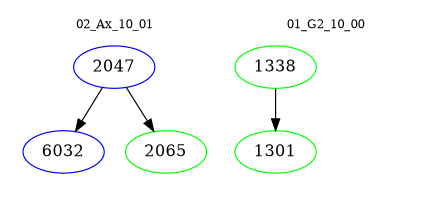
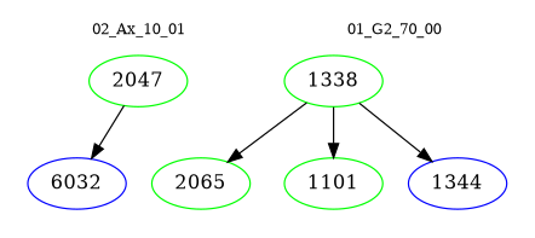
  digraph {
    node [color=blue]
    edge [color=black]
-   n1 [label=2047]
+   n1 [color=green label=2047]
    n2 [label=6032]
    n3 [color=green label=2065]
    n4 [color=green label=1338]
-   n5 [color=green label=1301]
+   n5 [color=green label=1101]
+   n6 [label=1344]
    subgraph cluster_1 {
      color=white
      fontsize=10
      label="02_Ax_10_01"
      n1
      n2
      n3
    }
    subgraph cluster_2 {
      color=white
      fontsize=10
-     label="01_G2_10_00"
+     label="01_G2_70_00"
      n4
      n5
+     n6
    }
    n1 -> n2
-   n1 -> n3
+   n4 -> n3
    n4 -> n5
+   n4 -> n6
  }
